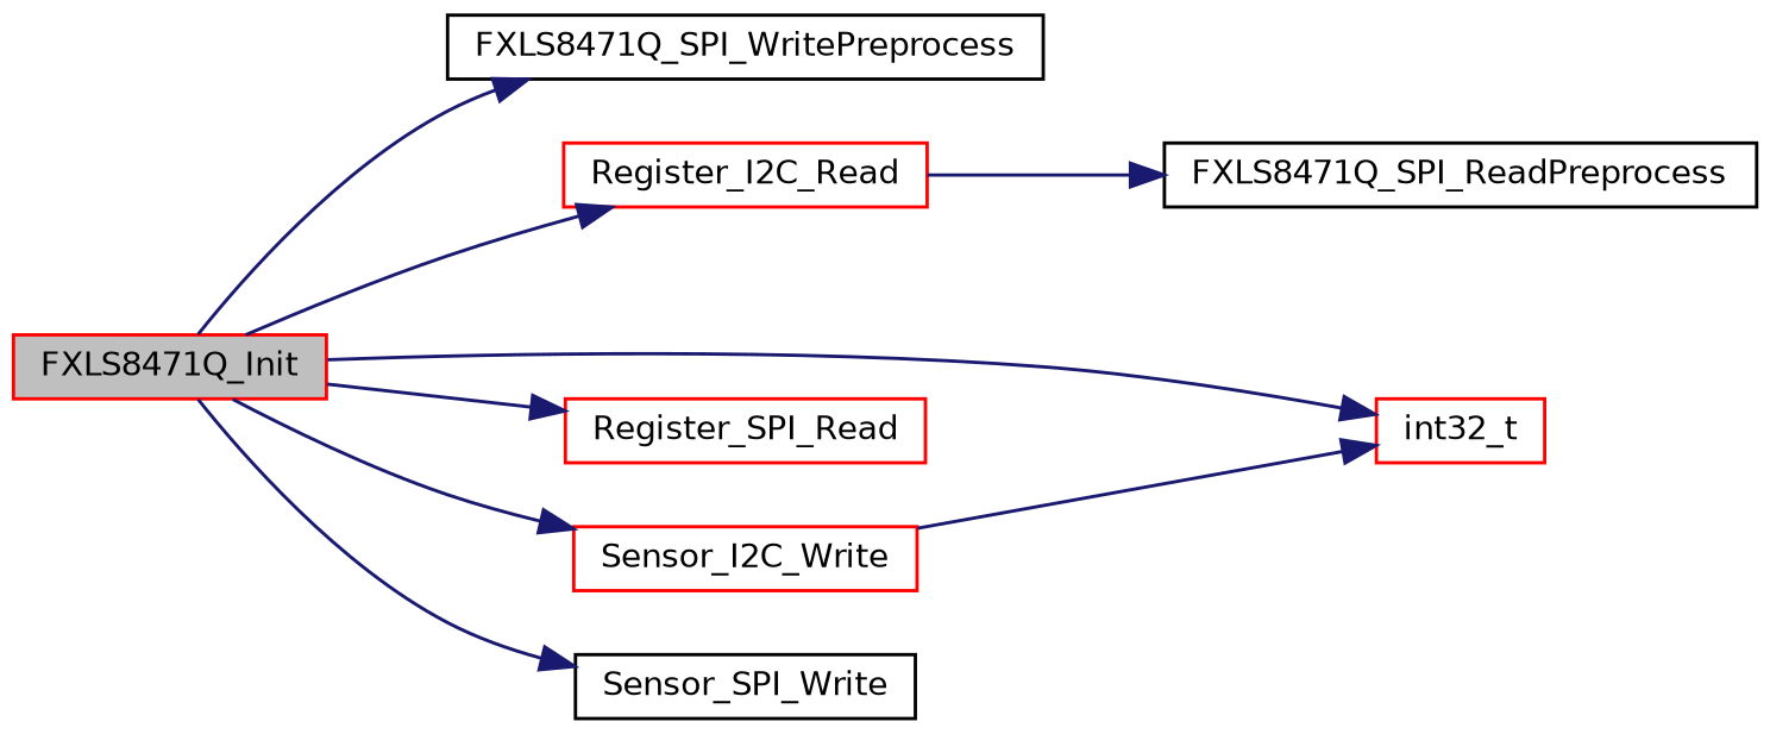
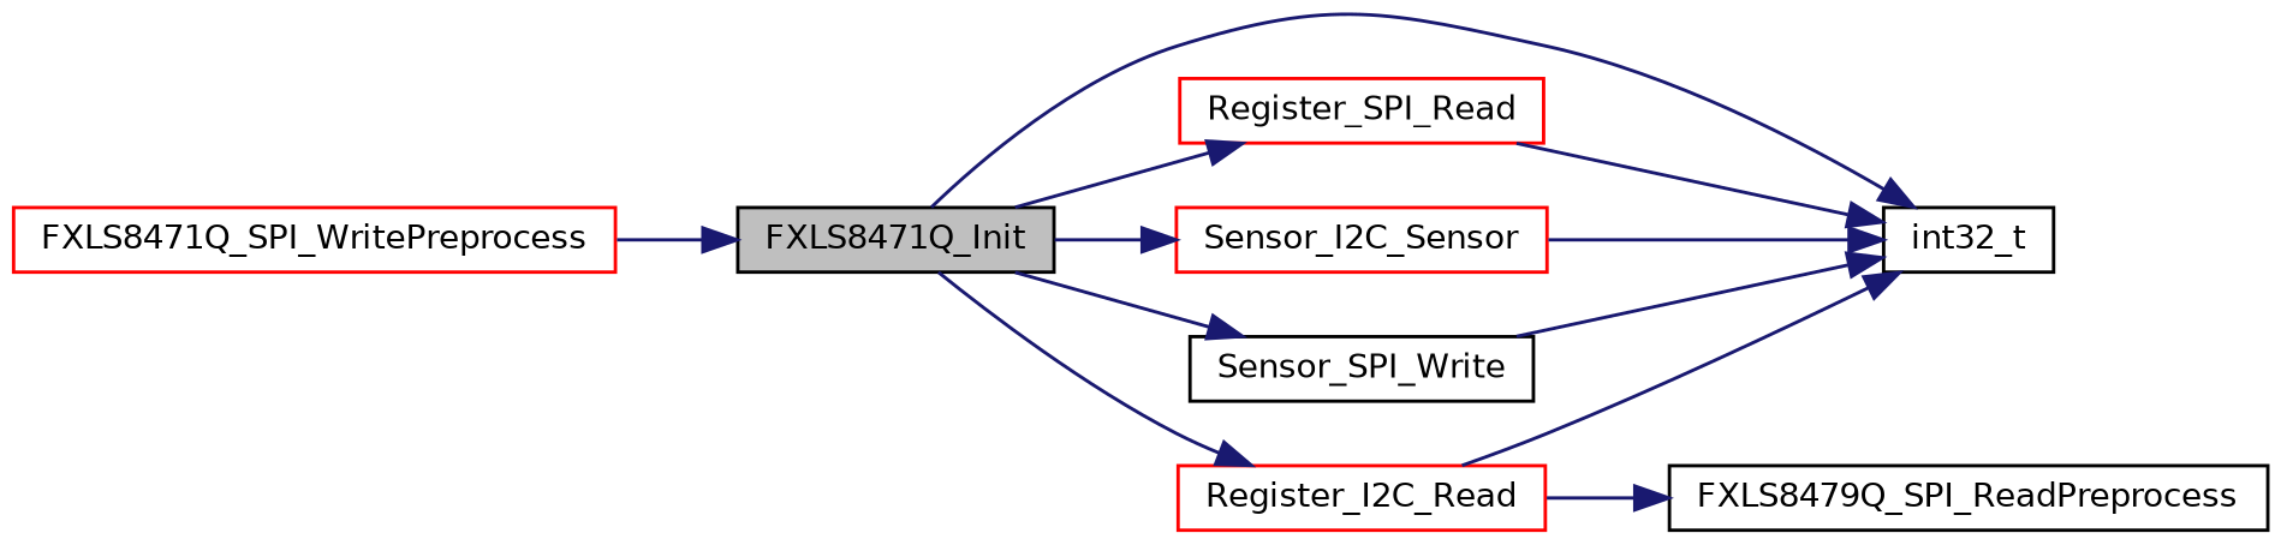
  digraph {
    rankdir=LR
    node [color=black fillcolor=white fontname=Helvetica fontsize=10 shape=record style=filled]
    edge [color=midnightblue fontname=Helvetica fontsize=10 labelfontname=Helvetica labelfontsize=10 style=solid]
-   n1 [color=red fillcolor=grey75 fontcolor=black height=0.2 label=FXLS8471Q_Init width=0.4]
-   n2 [height=0.2 label=FXLS8471Q_SPI_WritePreprocess width=0.4]
-   n3 [color=red height=0.2 label=int32_t width=0.4]
+   n1 [fillcolor=grey75 fontcolor=black height=0.2 label=FXLS8471Q_Init width=0.4]
+   n2 [color=red height=0.2 label=FXLS8471Q_SPI_WritePreprocess width=0.4]
+   n3 [height=0.2 label=int32_t width=0.4]
    n4 [color=red height=0.2 label=Register_I2C_Read width=0.4]
    n5 [color=red height=0.2 label=Register_SPI_Read width=0.4]
-   n6 [color=red height=0.2 label=Sensor_I2C_Write width=0.4]
+   n6 [color=red height=0.2 label=Sensor_I2C_Sensor width=0.4]
    n7 [height=0.2 label=Sensor_SPI_Write width=0.4]
-   n8 [height=0.2 label=FXLS8471Q_SPI_ReadPreprocess width=0.4]
-   n1 -> n2
+   n8 [height=0.2 label=FXLS8479Q_SPI_ReadPreprocess width=0.4]
+   n2 -> n1
    n1 -> n3
    n1 -> n4
    n1 -> n5
    n1 -> n6
    n1 -> n7
+   n4 -> n3
    n4 -> n8
+   n5 -> n3
    n6 -> n3
+   n7 -> n3
  }
